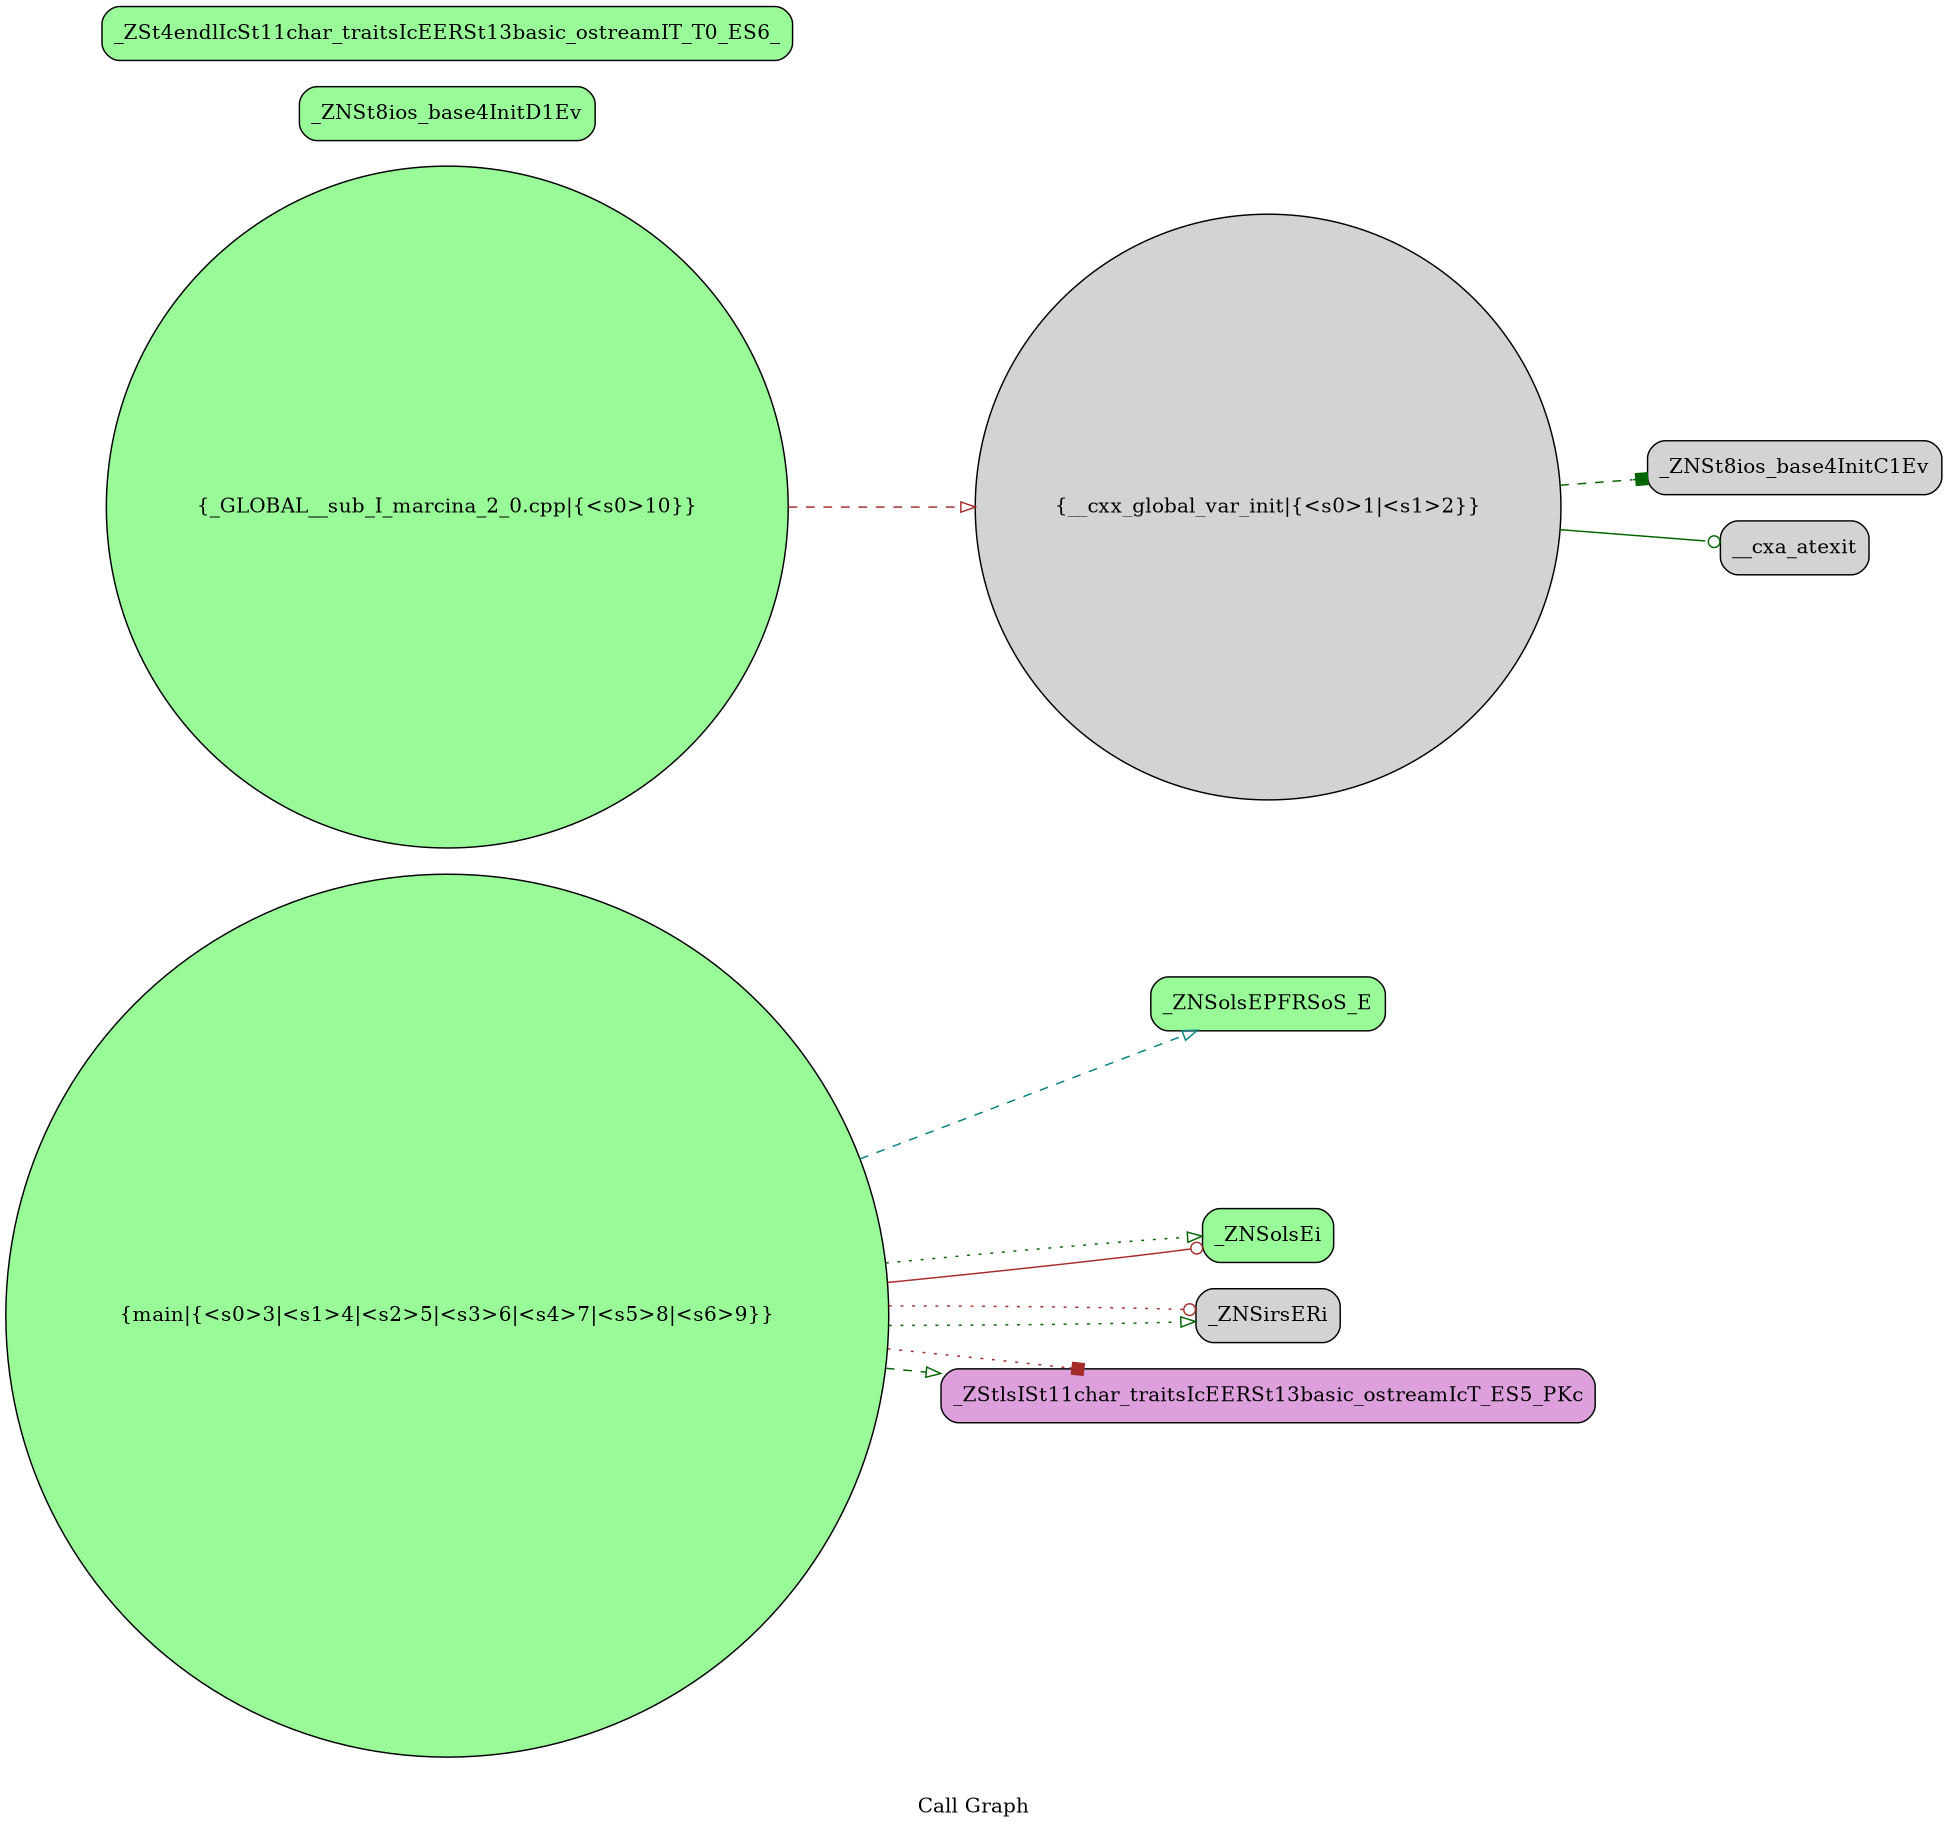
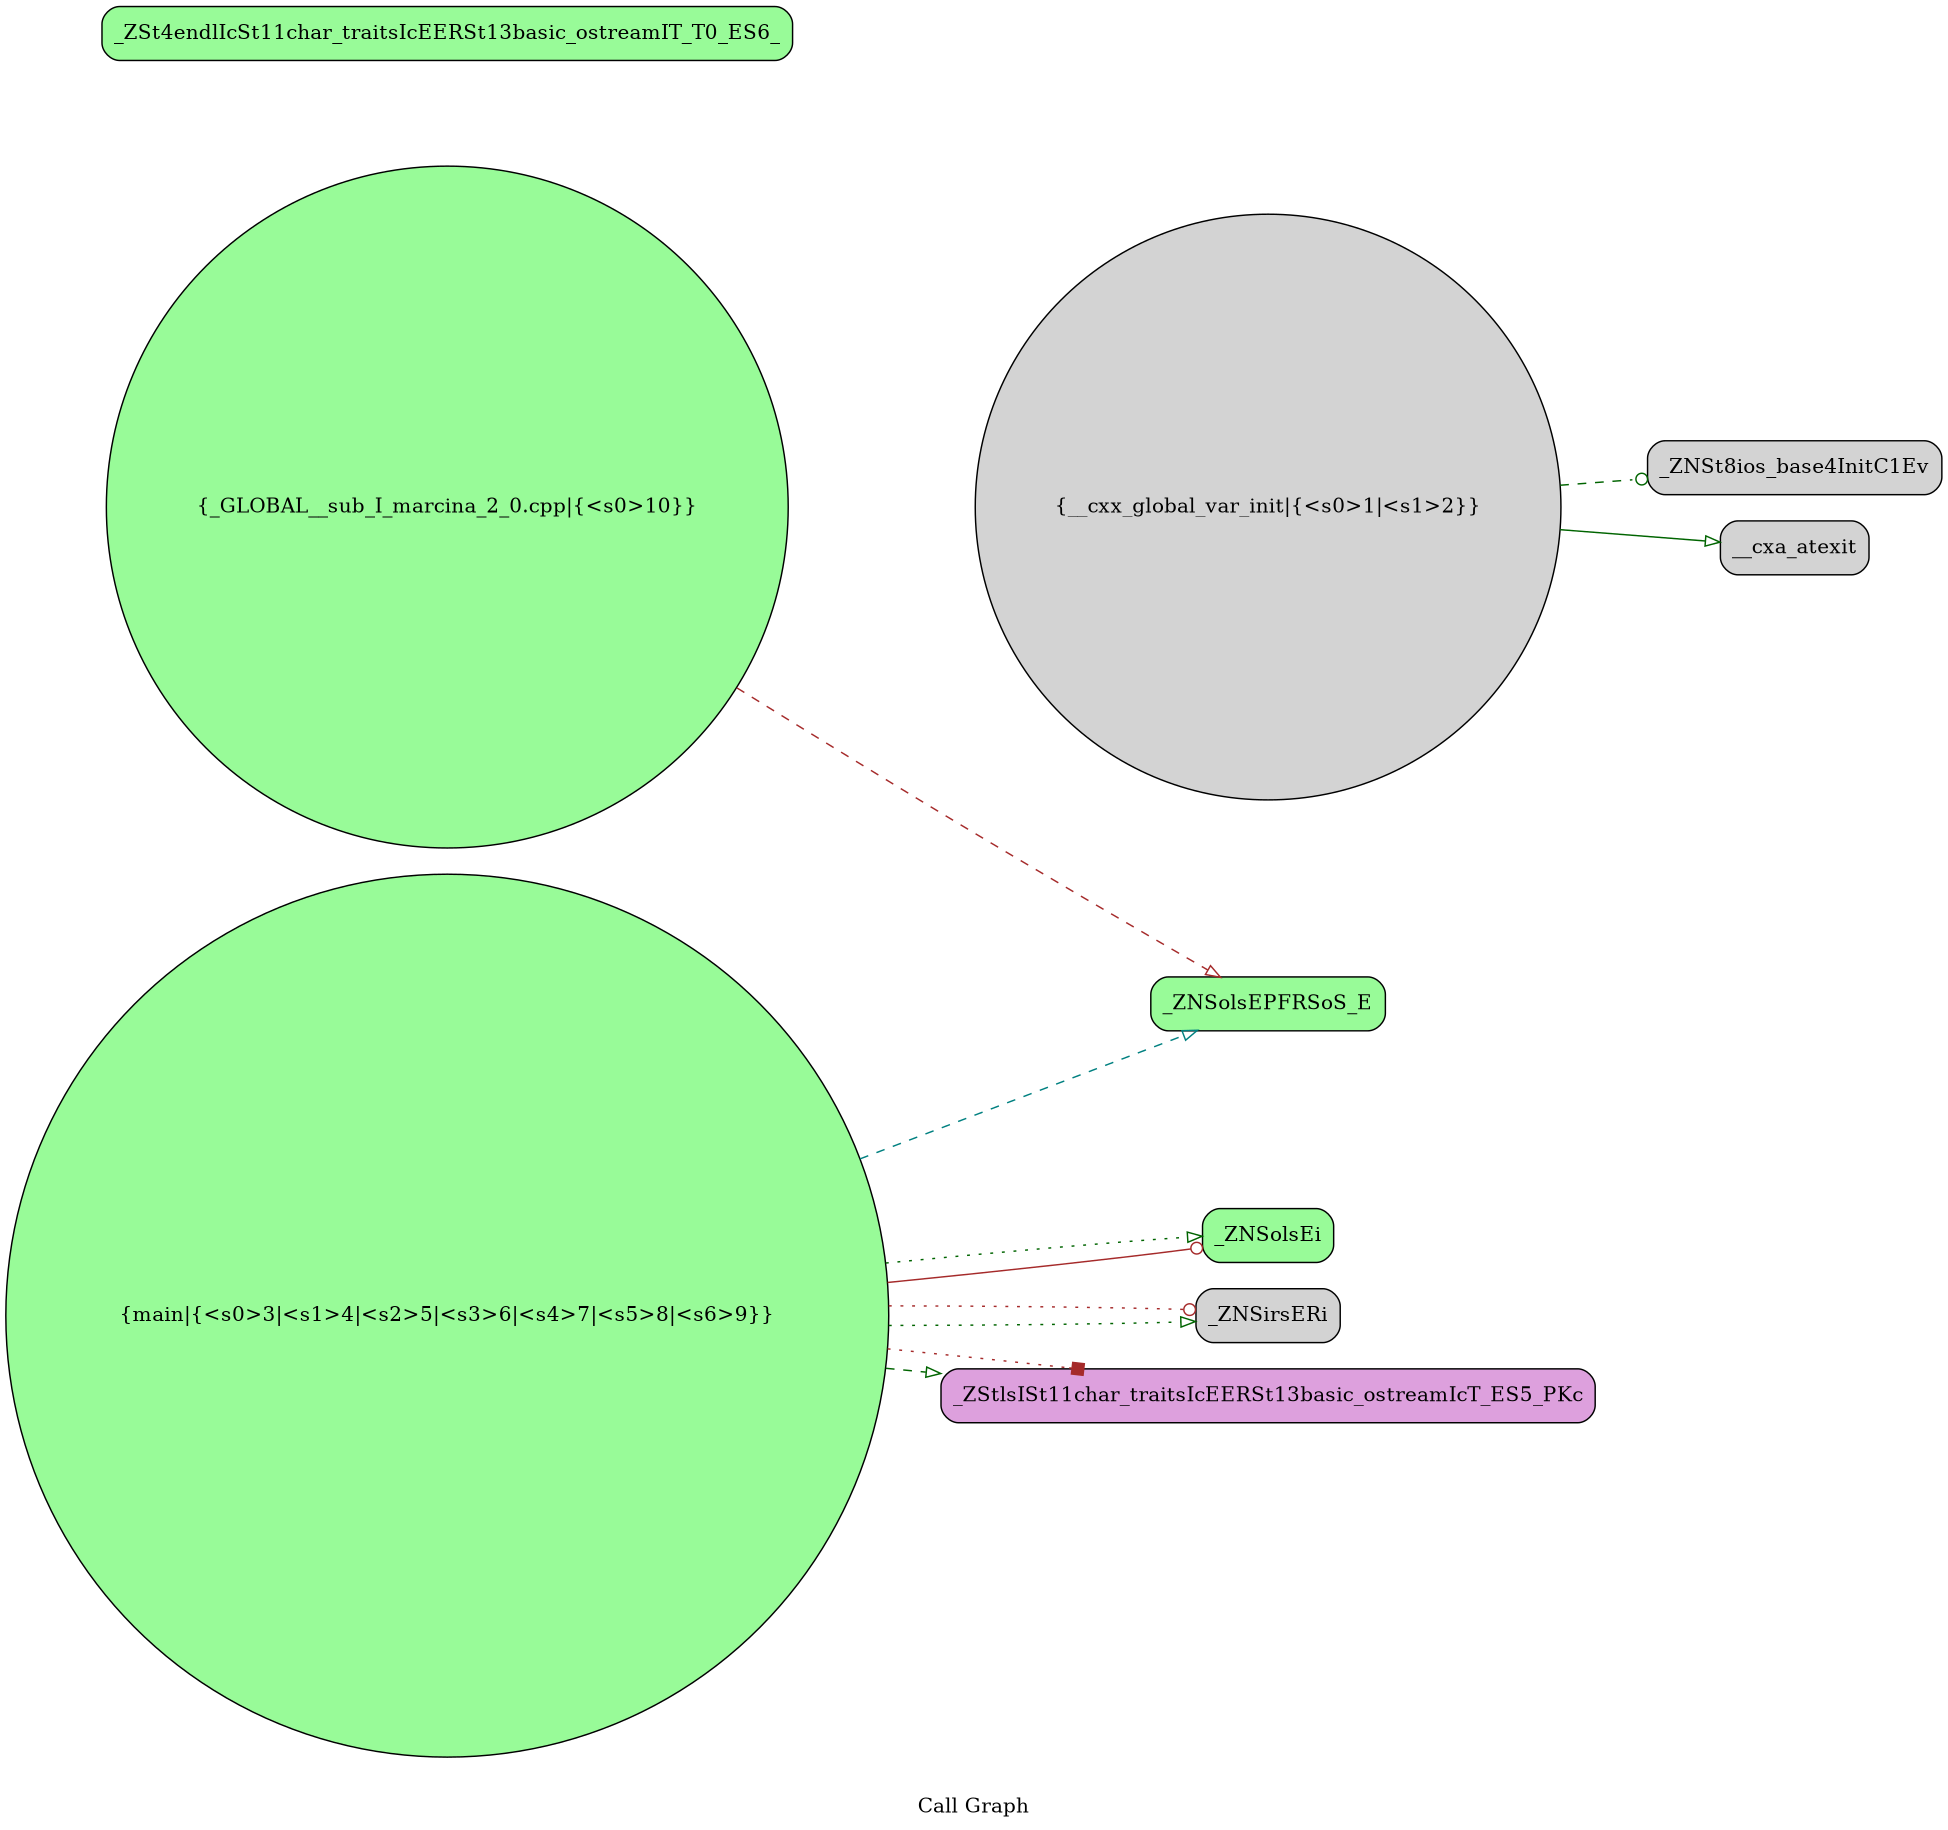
  digraph {
    label="Call Graph"
    rankdir=LR
    node [fillcolor=palegreen shape=Mrecord style=filled]
    edge [arrowhead=onormal color=darkgreen style=dashed tailport=s0]
    n1 [fillcolor=lightgrey label="{__cxx_global_var_init|{<s0>1|<s1>2}}" shape=circle]
    n2 [fillcolor=lightgrey label="{_ZNSt8ios_base4InitC1Ev}"]
    n3 [fillcolor=lightgrey label="{__cxa_atexit}"]
    n4 [label="{_ZNSolsEi}"]
-   n5 [label="{_ZNSt8ios_base4InitD1Ev}"]
    n6 [label="{_ZSt4endlIcSt11char_traitsIcEERSt13basic_ostreamIT_T0_ES6_}"]
    n7 [label="{main|{<s0>3|<s1>4|<s2>5|<s3>6|<s4>7|<s5>8|<s6>9}}" shape=circle]
    n8 [fillcolor=lightgrey label="{_ZNSirsERi}"]
    n9 [fillcolor=plum label="{_ZStlsISt11char_traitsIcEERSt13basic_ostreamIcT_ES5_PKc}"]
    n10 [label="{_ZNSolsEPFRSoS_E}"]
    n11 [label="{_GLOBAL__sub_I_marcina_2_0.cpp|{<s0>10}}" shape=circle]
-   n1 -> n2 [arrowhead=box]
-   n1 -> n3 [arrowhead=odot style=solid tailport=s1]
+   n1 -> n2 [arrowhead=odot]
+   n1 -> n3 [style=solid tailport=s1]
    n7 -> n4 [arrowhead=odot color=brown style=solid tailport=s3]
    n7 -> n4 [style=dotted tailport=s5]
    n7 -> n8 [style=dotted]
    n7 -> n8 [arrowhead=odot color=brown style=dotted tailport=s1]
    n7 -> n9 [tailport=s2]
    n7 -> n9 [arrowhead=box color=brown style=dotted tailport=s4]
    n7 -> n10 [color=teal tailport=s6]
-   n11 -> n1 [color=brown]
+   n11 -> n10 [color=brown]
  }
